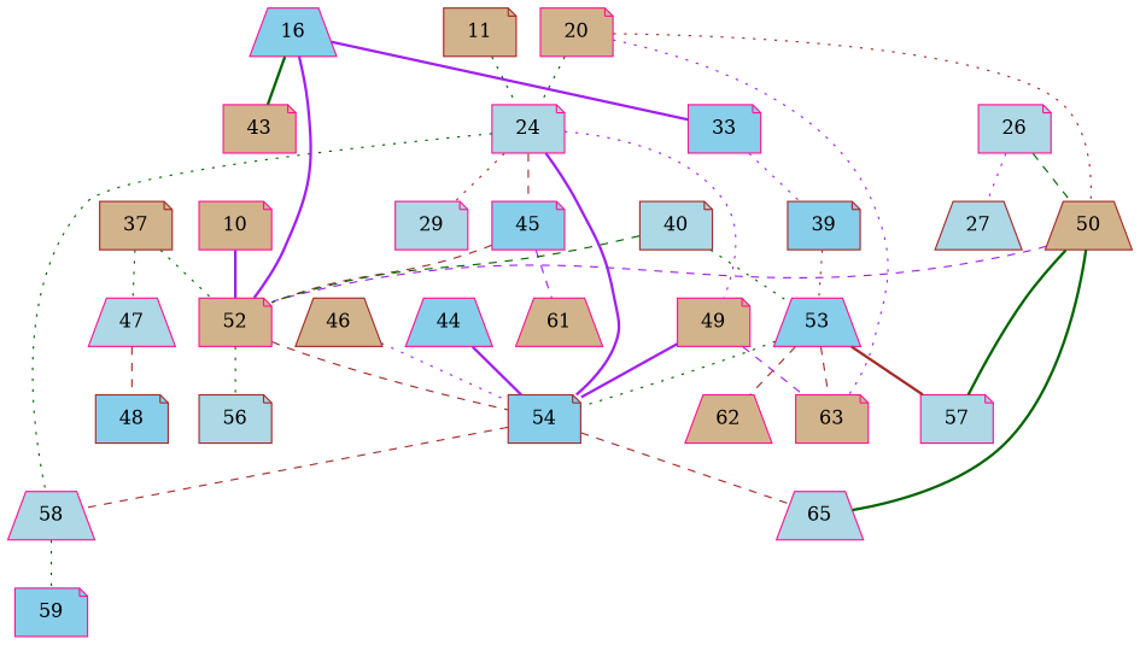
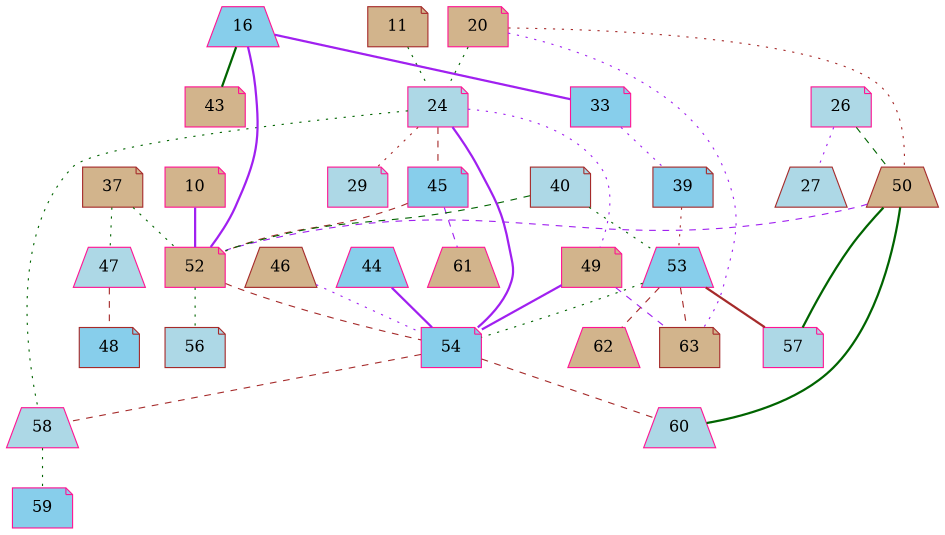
  graph {
    node [color=deeppink fillcolor=tan shape=note style=filled]
    edge [color=darkgreen style=dotted]
    52 [super="+42+15"]
-   54 [color=brown fillcolor=skyblue super="+1+30"]
+   54 [fillcolor=skyblue super="+1+30"]
    56 [color=brown fillcolor=lightblue]
    10
    24 [fillcolor=lightblue super="+21+4"]
    29 [fillcolor=lightblue super="+3"]
    45 [fillcolor=skyblue super="+18"]
    49 [super="+41+36+35"]
    58 [fillcolor=lightblue shape=trapezium super="+22+23+55"]
    11 [color=brown]
    16 [fillcolor=skyblue shape=trapezium]
    33 [fillcolor=skyblue]
    43 [super="+38"]
    39 [color=brown fillcolor=skyblue]
    20 [super="+5"]
    50 [color=brown shape=trapezium super="+19"]
-   63 [super="+51"]
+   63 [color=brown super="+51"]
    57 [fillcolor=lightblue]
-   60 [fillcolor=lightblue shape=trapezium super="+32" label=65]
+   60 [fillcolor=lightblue shape=trapezium super="+32"]
    61 [shape=trapezium]
    59 [fillcolor=skyblue super="+28"]
    26 [fillcolor=lightblue]
    27 [color=brown fillcolor=lightblue shape=trapezium]
    53 [fillcolor=skyblue shape=trapezium super="+34"]
    37 [color=brown super="+31"]
    47 [fillcolor=lightblue shape=trapezium]
    48 [color=brown fillcolor=skyblue]
    62 [shape=trapezium]
    40 [color=brown fillcolor=lightblue]
    44 [fillcolor=skyblue shape=trapezium]
    46 [color=brown shape=trapezium]
    52 -- 54 [color=brown style=dashed weight=4]
    52 -- 56
    54 -- 58 [color=brown style=dashed]
    54 -- 60 [color=brown style=dashed weight=3]
    10 -- 52 [color=purple style=bold]
    24 -- 54 [color=purple style=bold weight=2]
    24 -- 29 [color=brown weight=3]
    24 -- 45 [color=brown style=dashed]
    24 -- 49 [color=purple]
    24 -- 58 [weight=2]
    45 -- 52 [color=brown style=dashed weight=2]
    45 -- 61 [color=purple style=dashed]
    49 -- 54 [color=purple style=bold]
    49 -- 63 [color=purple style=dashed]
    58 -- 59
    11 -- 24
    16 -- 52 [color=purple style=bold]
    16 -- 33 [color=purple style=bold]
    16 -- 43 [style=bold weight=2]
    33 -- 39 [color=purple]
    39 -- 53 [color=brown]
    20 -- 24 [weight=3]
    20 -- 50 [color=brown]
    20 -- 63 [color=purple]
    50 -- 52 [color=purple style=dashed]
    50 -- 57 [style=bold]
    50 -- 60 [style=bold weight=3]
    26 -- 50 [style=dashed weight=2]
    26 -- 27 [color=purple]
    53 -- 54
    53 -- 63 [color=brown style=dashed]
    53 -- 57 [color=brown style=bold]
    53 -- 62 [color=brown style=dashed]
    37 -- 52
    37 -- 47
    47 -- 48 [color=brown style=dashed]
    40 -- 52 [style=dashed]
    40 -- 53
    44 -- 54 [color=purple style=bold]
    46 -- 54 [color=purple]
  }
